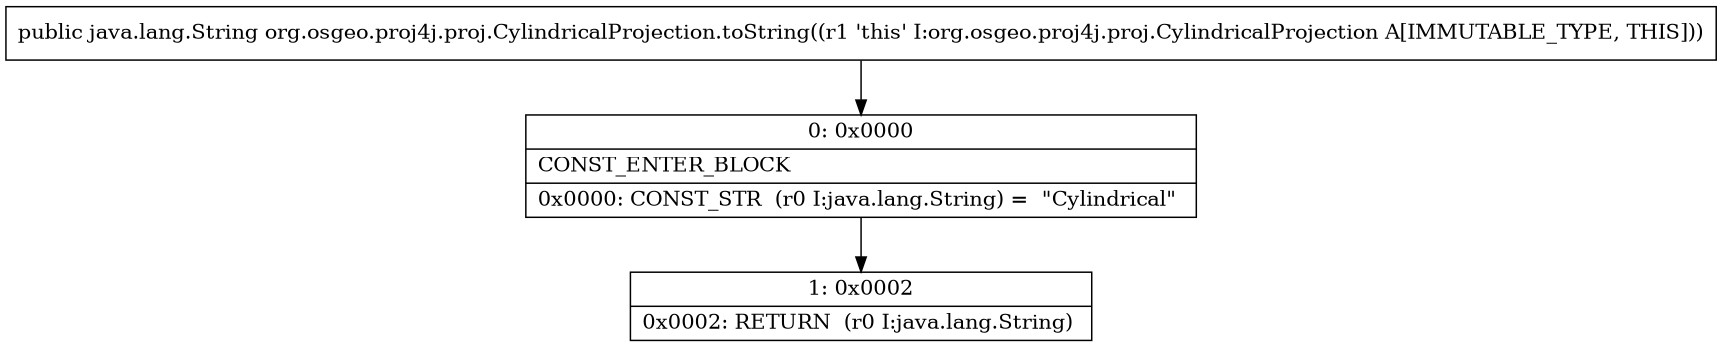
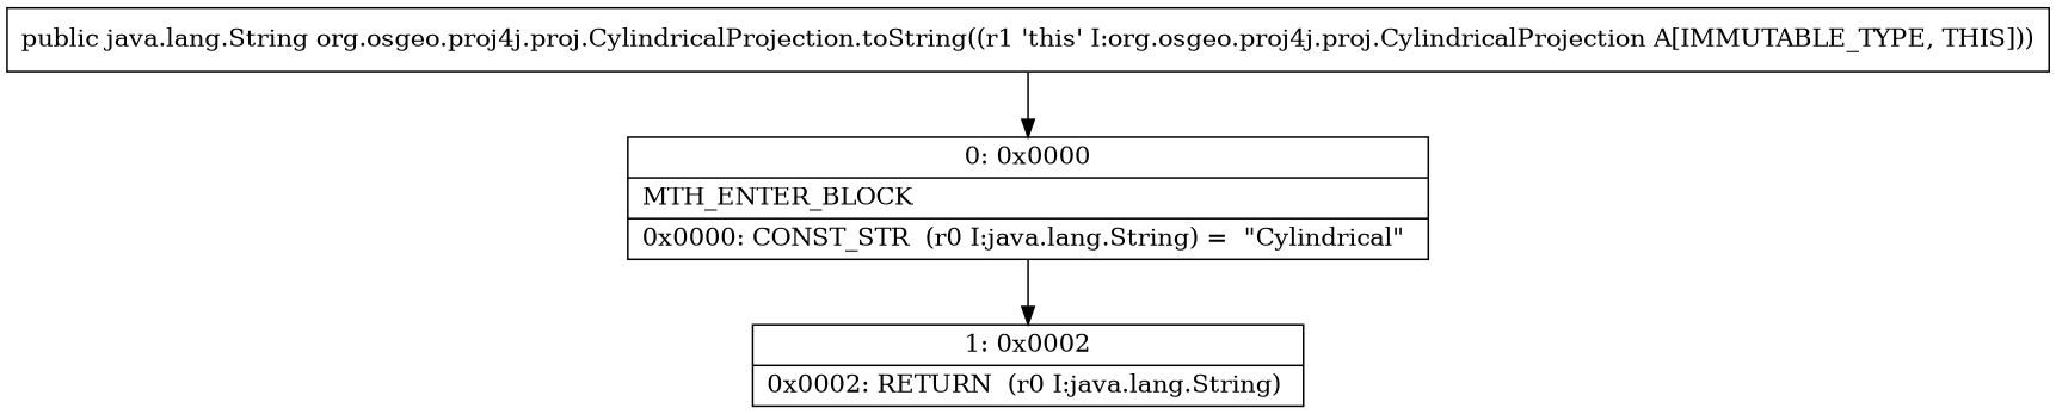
  digraph {
    fontname="DejaVu Serif"
    node [shape=record fontname="DejaVu Serif"]
    edge [fontname="DejaVu Serif"]
-   n1 [label="{0\:\ 0x0000|CONST_ENTER_BLOCK\l|0x0000: CONST_STR  (r0 I:java.lang.String) =  \"Cylindrical\" \l}"]
+   n1 [label="{0\:\ 0x0000|MTH_ENTER_BLOCK\l|0x0000: CONST_STR  (r0 I:java.lang.String) =  \"Cylindrical\" \l}"]
    n2 [label="{1\:\ 0x0002|0x0002: RETURN  (r0 I:java.lang.String) \l}"]
    n3 [label="{public java.lang.String org.osgeo.proj4j.proj.CylindricalProjection.toString((r1 'this' I:org.osgeo.proj4j.proj.CylindricalProjection A[IMMUTABLE_TYPE, THIS])) }"]
    n1 -> n2
    n3 -> n1
  }
